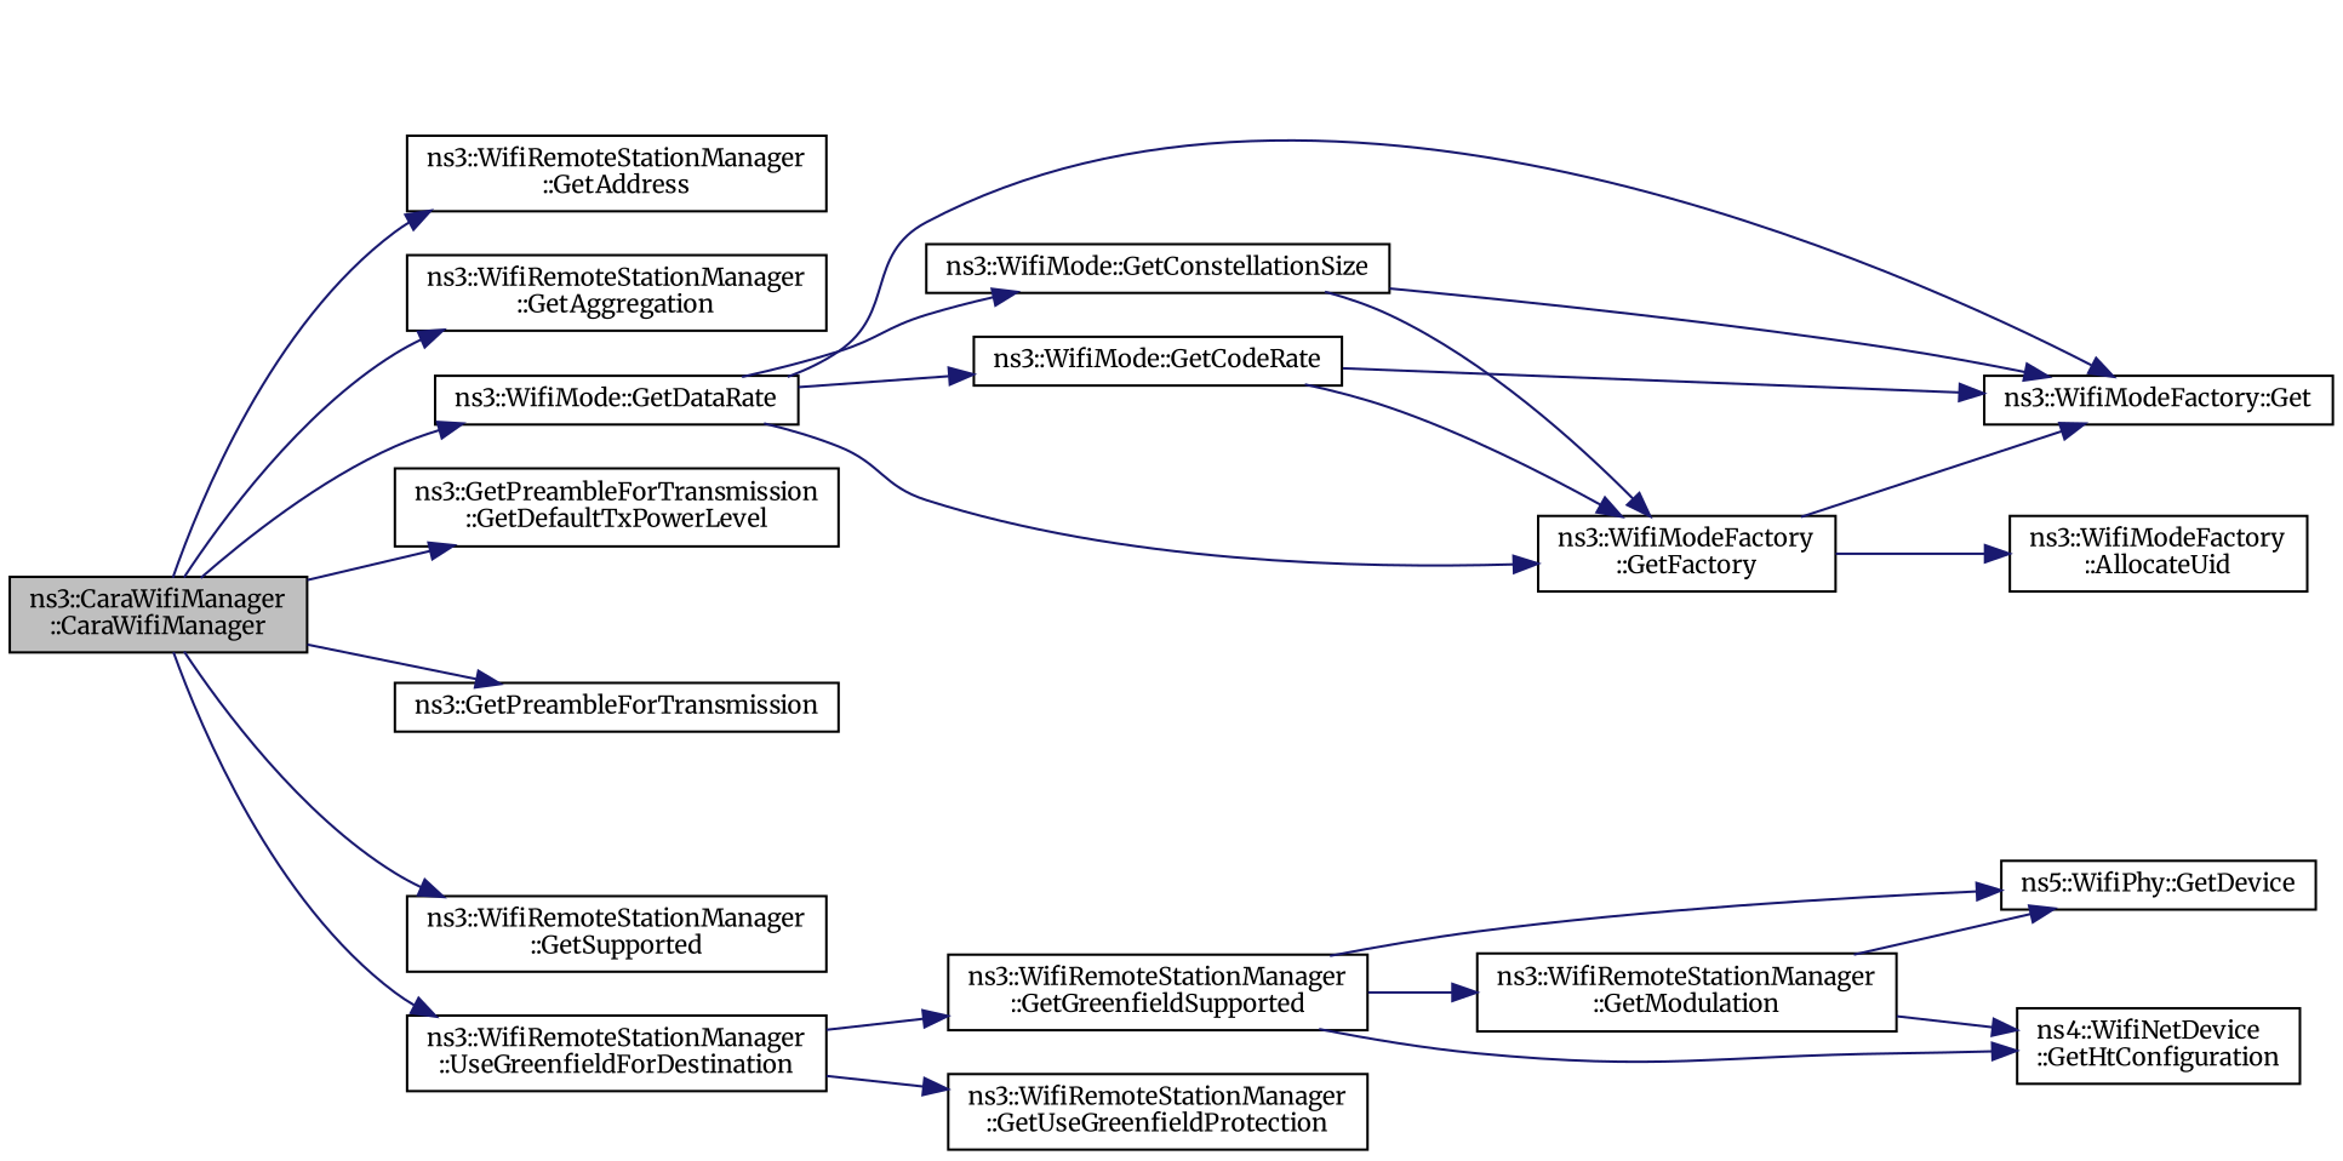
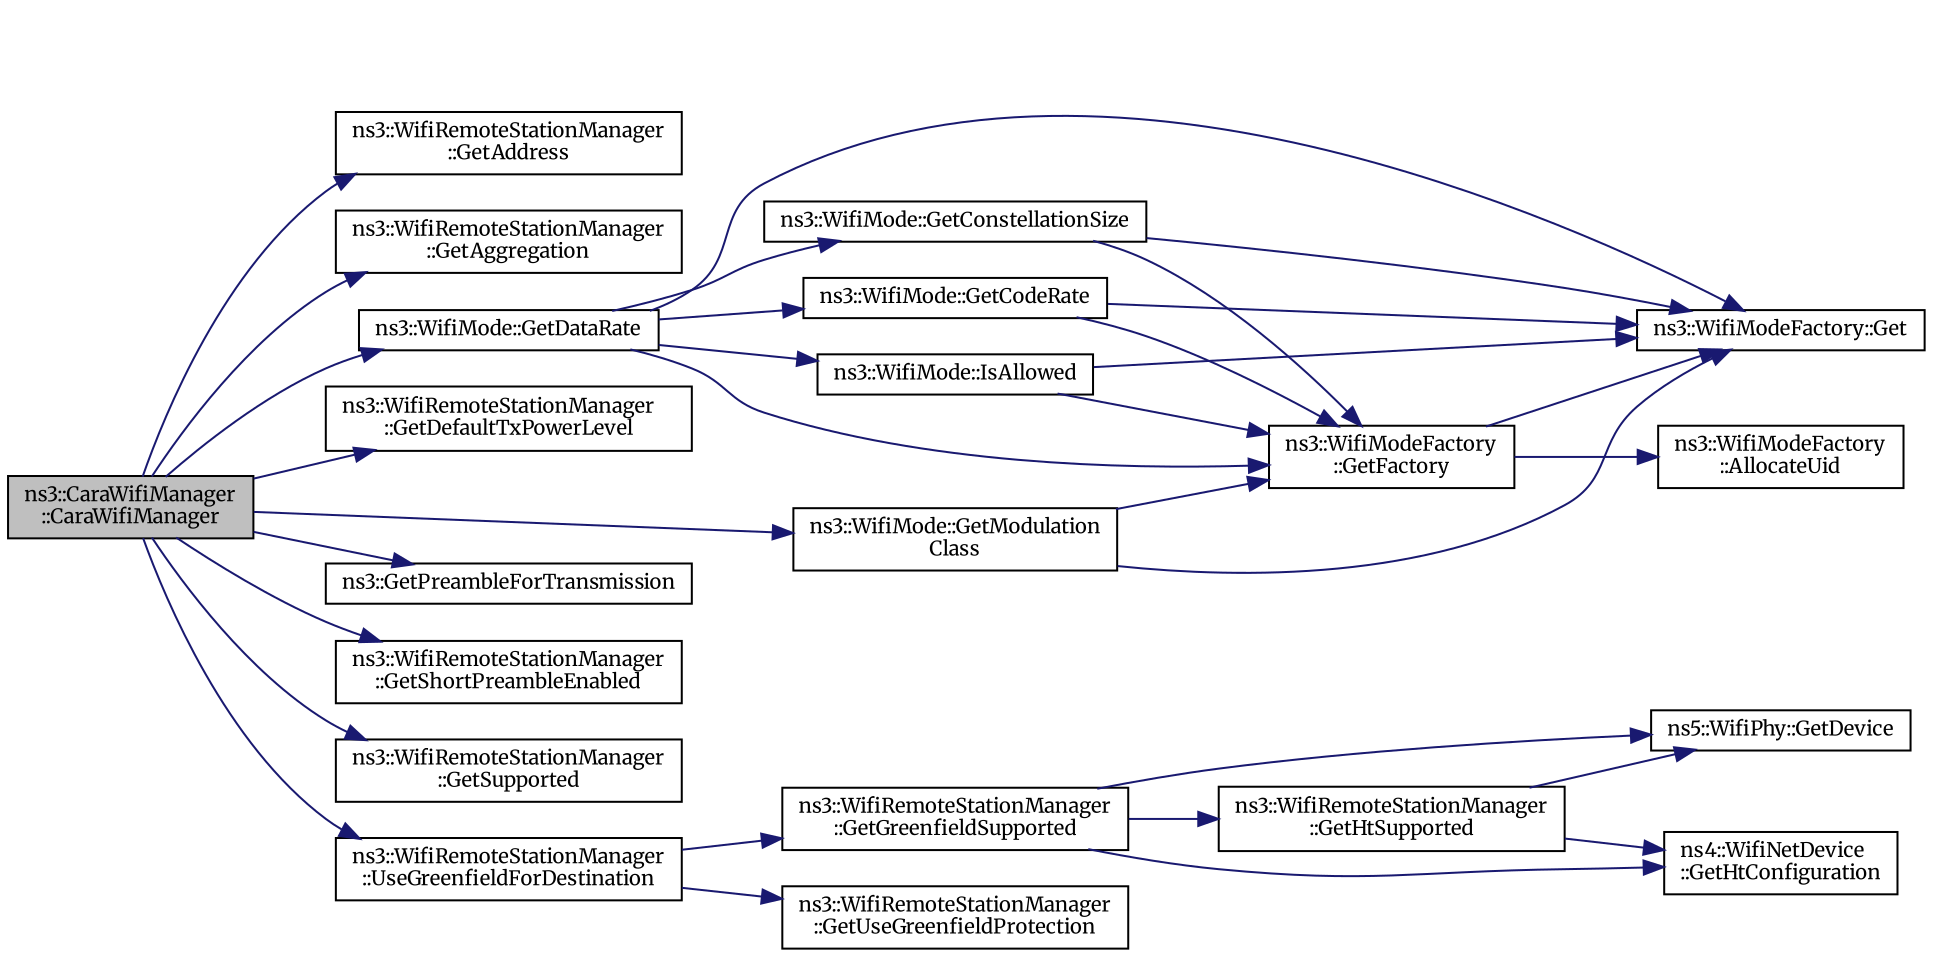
  digraph {
    fontname=Merriweather
    rankdir=LR
    node [color=black fillcolor=white fontname=Merriweather fontsize=10 shape=record style=filled]
    edge [color=midnightblue fontname=Merriweather fontsize=10 labelfontname=Helvetica labelfontsize=10 style=solid]
    n1 [fillcolor=grey75 fontcolor=black height=0.2 label="ns3::CaraWifiManager\l::CaraWifiManager" width=0.4]
    n2 [height=0.2 label="ns3::WifiRemoteStationManager\l::GetAddress" width=0.4]
    n3 [height=0.2 label="ns3::WifiRemoteStationManager\l::GetAggregation" width=0.4]
    n4 [height=0.2 label="ns3::WifiMode::GetDataRate" width=0.4]
-   n5 [height=0.2 label="ns3::GetPreambleForTransmission\l::GetDefaultTxPowerLevel" width=0.4]
+   n5 [height=0.2 label="ns3::WifiRemoteStationManager\l::GetDefaultTxPowerLevel" width=0.4]
+   n6 [height=0.2 label="ns3::WifiMode::GetModulation\lClass" width=0.4]
    n7 [height=0.2 label="ns3::GetPreambleForTransmission" width=0.4]
+   n8 [height=0.2 label="ns3::WifiRemoteStationManager\l::GetShortPreambleEnabled" width=0.4]
    n9 [height=0.2 label="ns3::WifiRemoteStationManager\l::GetSupported" width=0.4]
    n10 [height=0.2 label="ns3::WifiRemoteStationManager\l::UseGreenfieldForDestination" width=0.4]
    n11 [height=0.2 label="ns3::WifiModeFactory::Get" width=0.4]
    n12 [height=0.2 label="ns3::WifiMode::GetCodeRate" width=0.4]
    n13 [height=0.2 label="ns3::WifiModeFactory\l::GetFactory" width=0.4]
    n14 [height=0.2 label="ns3::WifiMode::GetConstellationSize" width=0.4]
+   n15 [height=0.2 label="ns3::WifiMode::IsAllowed" width=0.4]
    n16 [height=0.2 label="ns3::WifiRemoteStationManager\l::GetGreenfieldSupported" width=0.4]
    n17 [height=0.2 label="ns3::WifiRemoteStationManager\l::GetUseGreenfieldProtection" width=0.4]
    n18 [height=0.2 label="ns3::WifiModeFactory\l::AllocateUid" width=0.4]
    n19 [height=0.2 label="ns5::WifiPhy::GetDevice" width=0.4]
    n20 [height=0.2 label="ns4::WifiNetDevice\l::GetHtConfiguration" width=0.4]
-   n21 [height=0.2 label="ns3::WifiRemoteStationManager\l::GetModulation" width=0.4]
+   n21 [height=0.2 label="ns3::WifiRemoteStationManager\l::GetHtSupported" width=0.4]
    n1 -> n2
    n1 -> n3
    n1 -> n4
    n1 -> n5
+   n1 -> n6
    n1 -> n7
+   n1 -> n8
    n1 -> n9
    n1 -> n10
    n4 -> n11
    n4 -> n12
    n4 -> n13
    n4 -> n14
+   n4 -> n15
+   n6 -> n11
+   n6 -> n13
    n10 -> n16
    n10 -> n17
    n12 -> n11
    n12 -> n13
    n13 -> n11
    n13 -> n18
    n14 -> n11
    n14 -> n13
+   n15 -> n11
+   n15 -> n13
    n16 -> n19
    n16 -> n20
    n16 -> n21
    n21 -> n19
    n21 -> n20
  }
